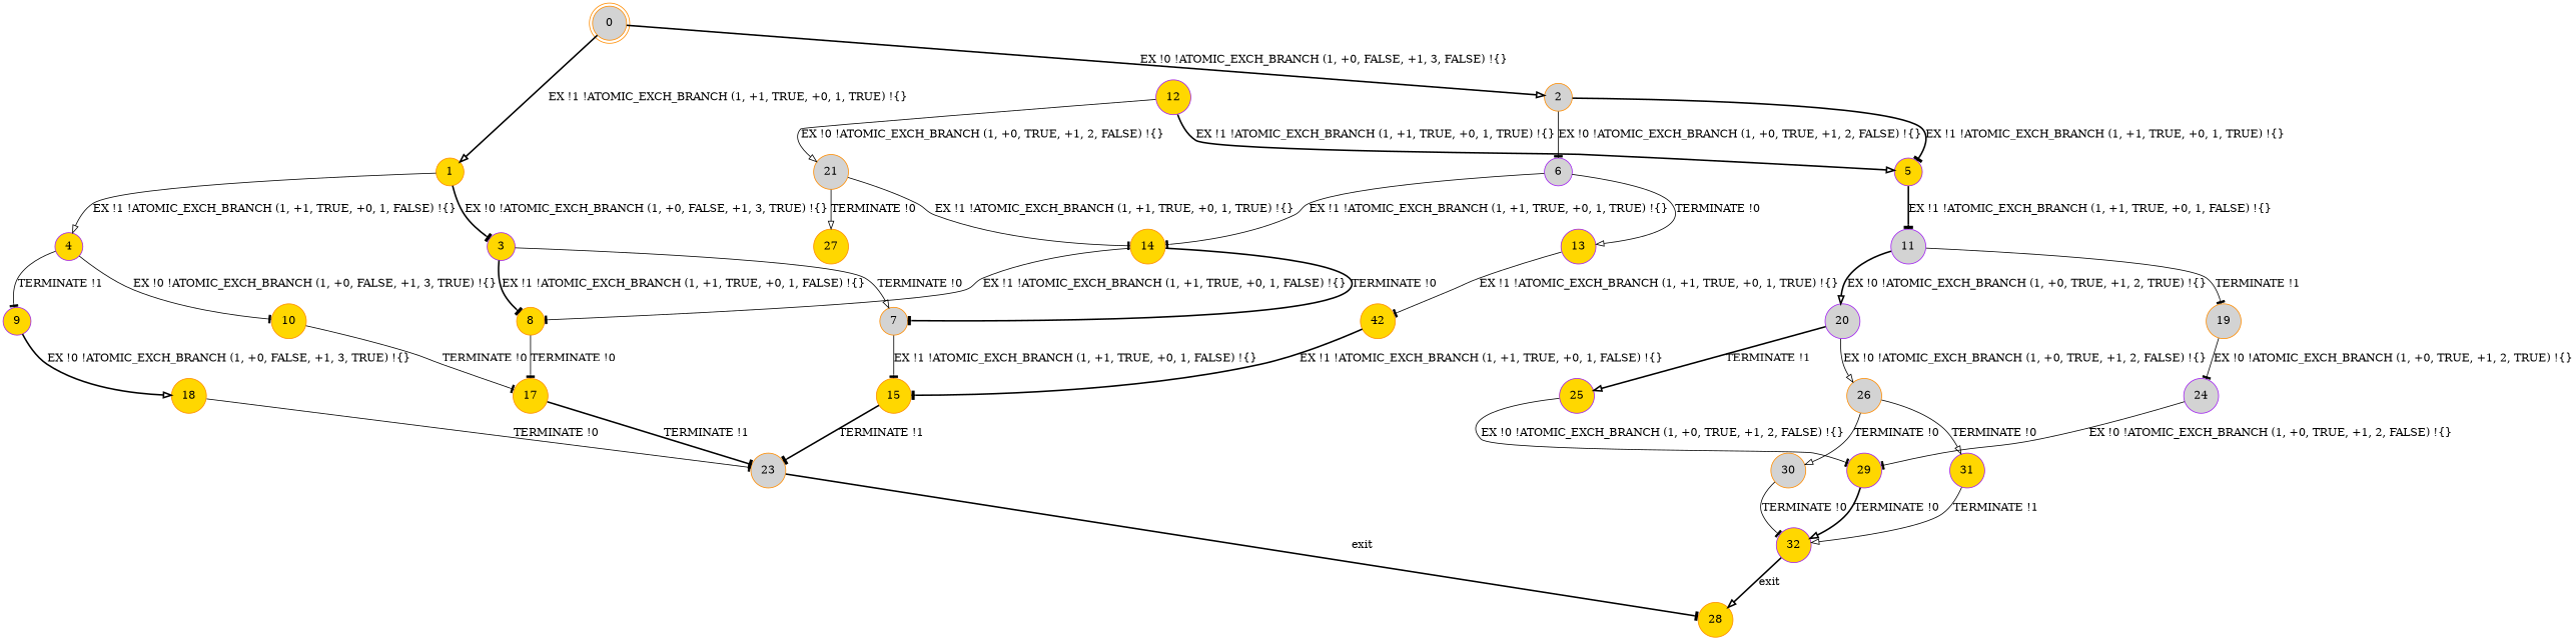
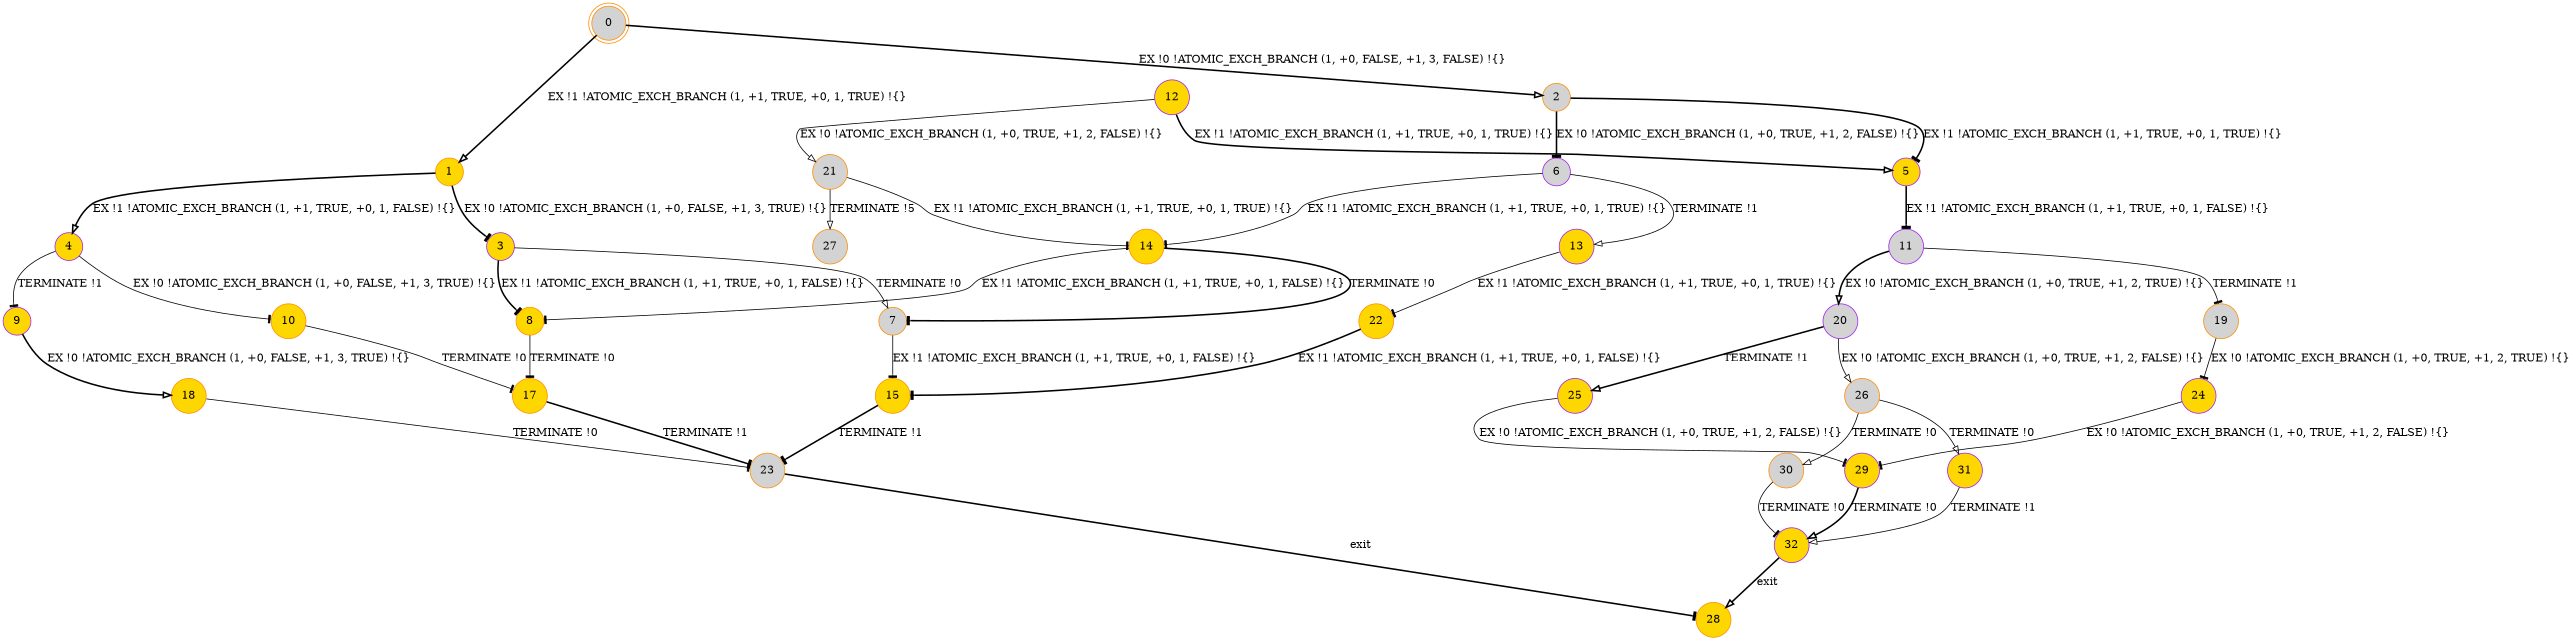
  digraph {
    node [color=darkorange fillcolor=gold shape=circle style=filled]
    edge [arrowhead=tee style=solid]
    0 [fillcolor=lightgrey peripheries=2]
    1
    2 [fillcolor=lightgrey]
    3 [color=purple]
    4 [color=purple]
    5 [color=purple]
    6 [color=purple fillcolor=lightgrey]
    7 [fillcolor=lightgrey]
    8
    9 [color=purple]
    10
    11 [color=purple fillcolor=lightgrey]
    13 [color=purple]
    14
    15
    17
    18
    19 [fillcolor=lightgrey]
    20 [color=purple fillcolor=lightgrey]
    12 [color=purple]
    21 [fillcolor=lightgrey]
-   22 [label=42]
+   22
    23 [fillcolor=lightgrey]
-   24 [color=purple fillcolor=lightgrey]
+   24 [color=purple]
    25 [color=purple]
    26 [fillcolor=lightgrey]
-   27
+   27 [fillcolor=lightgrey]
    28
    29 [color=purple]
    30 [fillcolor=lightgrey]
    31 [color=purple]
    32 [color=purple]
    0 -> 1 [arrowhead=onormal label="EX !1 !ATOMIC_EXCH_BRANCH (1, +1, TRUE, +0, 1, TRUE) !{}" style=bold]
    0 -> 2 [arrowhead=onormal label="EX !0 !ATOMIC_EXCH_BRANCH (1, +0, FALSE, +1, 3, FALSE) !{}" style=bold]
    1 -> 3 [label="EX !0 !ATOMIC_EXCH_BRANCH (1, +0, FALSE, +1, 3, TRUE) !{}" style=bold]
-   1 -> 4 [arrowhead=onormal label="EX !1 !ATOMIC_EXCH_BRANCH (1, +1, TRUE, +0, 1, FALSE) !{}"]
+   1 -> 4 [arrowhead=onormal label="EX !1 !ATOMIC_EXCH_BRANCH (1, +1, TRUE, +0, 1, FALSE) !{}" style=bold]
    2 -> 5 [label="EX !1 !ATOMIC_EXCH_BRANCH (1, +1, TRUE, +0, 1, TRUE) !{}" style=bold]
-   2 -> 6 [label="EX !0 !ATOMIC_EXCH_BRANCH (1, +0, TRUE, +1, 2, FALSE) !{}"]
+   2 -> 6 [label="EX !0 !ATOMIC_EXCH_BRANCH (1, +0, TRUE, +1, 2, FALSE) !{}" style=bold]
    3 -> 7 [arrowhead=onormal label="TERMINATE !0"]
    3 -> 8 [label="EX !1 !ATOMIC_EXCH_BRANCH (1, +1, TRUE, +0, 1, FALSE) !{}" style=bold]
    4 -> 9 [label="TERMINATE !1"]
    4 -> 10 [label="EX !0 !ATOMIC_EXCH_BRANCH (1, +0, FALSE, +1, 3, TRUE) !{}"]
    5 -> 11 [label="EX !1 !ATOMIC_EXCH_BRANCH (1, +1, TRUE, +0, 1, FALSE) !{}" style=bold]
-   6 -> 13 [arrowhead=onormal label="TERMINATE !0"]
+   6 -> 13 [arrowhead=onormal label="TERMINATE !1"]
    6 -> 14 [label="EX !1 !ATOMIC_EXCH_BRANCH (1, +1, TRUE, +0, 1, TRUE) !{}"]
    7 -> 15 [label="EX !1 !ATOMIC_EXCH_BRANCH (1, +1, TRUE, +0, 1, FALSE) !{}"]
    8 -> 17 [label="TERMINATE !0"]
    9 -> 18 [arrowhead=onormal label="EX !0 !ATOMIC_EXCH_BRANCH (1, +0, FALSE, +1, 3, TRUE) !{}" style=bold]
    10 -> 17 [label="TERMINATE !0"]
    11 -> 19 [label="TERMINATE !1"]
    11 -> 20 [arrowhead=onormal label="EX !0 !ATOMIC_EXCH_BRANCH (1, +0, TRUE, +1, 2, TRUE) !{}" style=bold]
    13 -> 22 [label="EX !1 !ATOMIC_EXCH_BRANCH (1, +1, TRUE, +0, 1, TRUE) !{}"]
    14 -> 7 [label="TERMINATE !0" style=bold]
    14 -> 8 [label="EX !1 !ATOMIC_EXCH_BRANCH (1, +1, TRUE, +0, 1, FALSE) !{}"]
    15 -> 23 [label="TERMINATE !1" style=bold]
    17 -> 23 [label="TERMINATE !1" style=bold]
    18 -> 23 [label="TERMINATE !0"]
    19 -> 24 [label="EX !0 !ATOMIC_EXCH_BRANCH (1, +0, TRUE, +1, 2, TRUE) !{}"]
    20 -> 25 [arrowhead=onormal label="TERMINATE !1" style=bold]
    20 -> 26 [arrowhead=onormal label="EX !0 !ATOMIC_EXCH_BRANCH (1, +0, TRUE, +1, 2, FALSE) !{}"]
    12 -> 5 [arrowhead=onormal label="EX !1 !ATOMIC_EXCH_BRANCH (1, +1, TRUE, +0, 1, TRUE) !{}" style=bold]
    12 -> 21 [arrowhead=onormal label="EX !0 !ATOMIC_EXCH_BRANCH (1, +0, TRUE, +1, 2, FALSE) !{}"]
    21 -> 14 [label="EX !1 !ATOMIC_EXCH_BRANCH (1, +1, TRUE, +0, 1, TRUE) !{}"]
-   21 -> 27 [arrowhead=onormal label="TERMINATE !0"]
+   21 -> 27 [arrowhead=onormal label="TERMINATE !5"]
    22 -> 15 [label="EX !1 !ATOMIC_EXCH_BRANCH (1, +1, TRUE, +0, 1, FALSE) !{}" style=bold]
    23 -> 28 [label=exit style=bold]
    24 -> 29 [label="EX !0 !ATOMIC_EXCH_BRANCH (1, +0, TRUE, +1, 2, FALSE) !{}"]
    25 -> 29 [label="EX !0 !ATOMIC_EXCH_BRANCH (1, +0, TRUE, +1, 2, FALSE) !{}"]
    26 -> 30 [arrowhead=onormal label="TERMINATE !0"]
    26 -> 31 [arrowhead=onormal label="TERMINATE !0"]
    29 -> 32 [arrowhead=onormal label="TERMINATE !0" style=bold]
    30 -> 32 [label="TERMINATE !0"]
    31 -> 32 [arrowhead=onormal label="TERMINATE !1"]
    32 -> 28 [arrowhead=onormal label=exit style=bold]
  }
